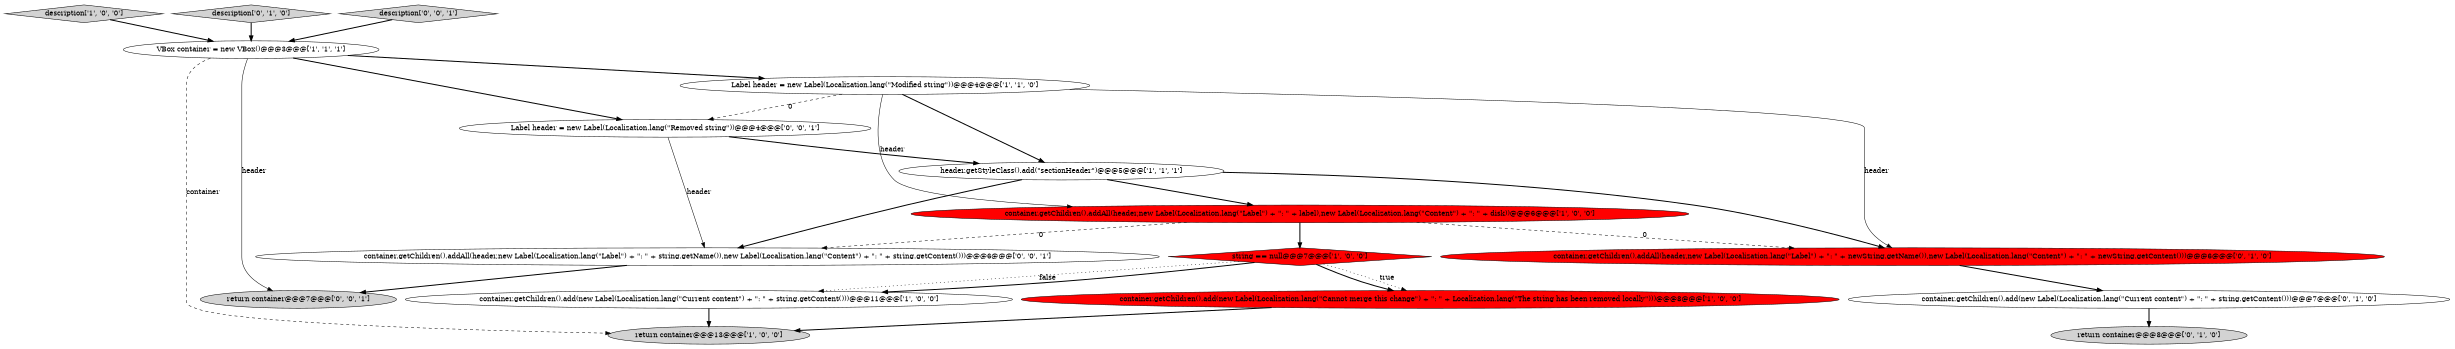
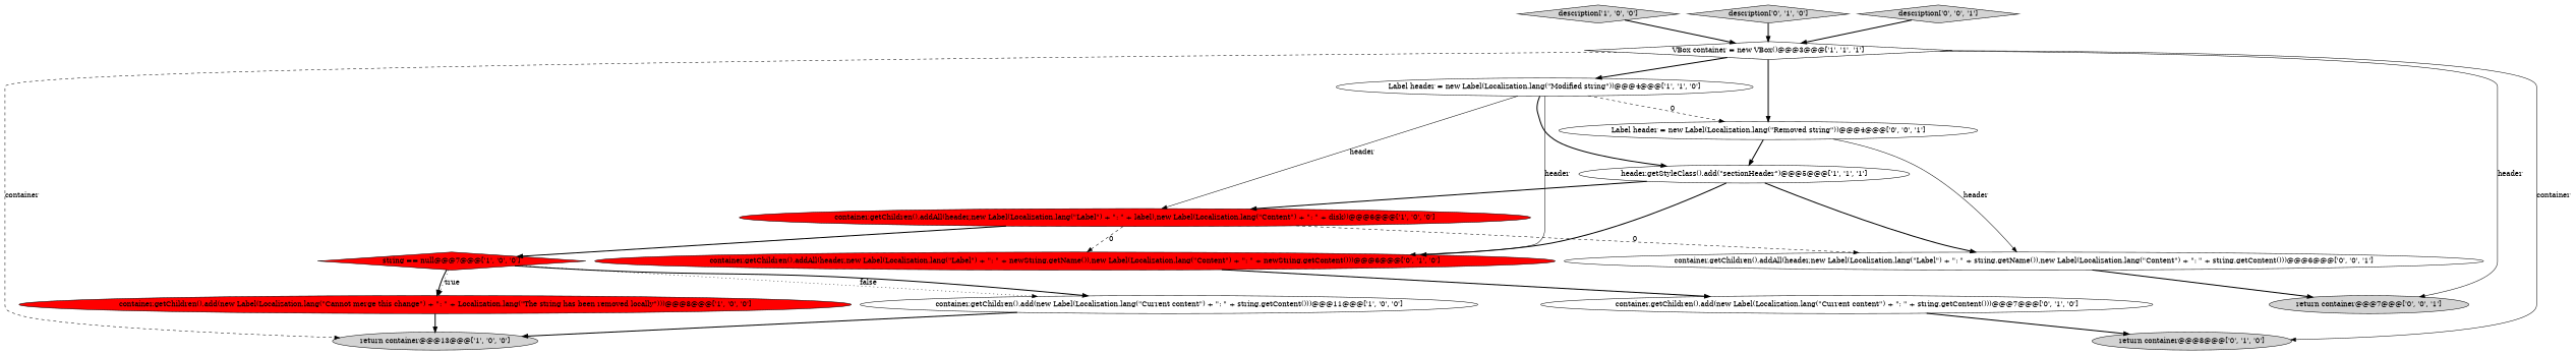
  digraph {
    node [fillcolor=white shape=ellipse style=filled]
    edge [style=bold]
    n1 [fillcolor=red label="container.getChildren().addAll(header,new Label(Localization.lang(\"Label\") + \": \" + label),new Label(Localization.lang(\"Content\") + \": \" + disk))@@@6@@@['1', '0', '0']"]
    n2 [label="container.getChildren().addAll(header,new Label(Localization.lang(\"Label\") + \": \" + string.getName()),new Label(Localization.lang(\"Content\") + \": \" + string.getContent()))@@@6@@@['0', '0', '1']"]
    n3 [fillcolor=red label="string == null@@@7@@@['1', '0', '0']" shape=diamond]
    n4 [fillcolor=red label="container.getChildren().addAll(header,new Label(Localization.lang(\"Label\") + \": \" + newString.getName()),new Label(Localization.lang(\"Content\") + \": \" + newString.getContent()))@@@6@@@['0', '1', '0']"]
    n5 [fillcolor=lightgray label="return container@@@7@@@['0', '0', '1']"]
    n6 [label="container.getChildren().add(new Label(Localization.lang(\"Current content\") + \": \" + string.getContent()))@@@11@@@['1', '0', '0']"]
    n7 [fillcolor=red label="container.getChildren().add(new Label(Localization.lang(\"Cannot merge this change\") + \": \" + Localization.lang(\"The string has been removed locally\")))@@@8@@@['1', '0', '0']"]
    n8 [label="container.getChildren().add(new Label(Localization.lang(\"Current content\") + \": \" + string.getContent()))@@@7@@@['0', '1', '0']"]
    n9 [fillcolor=lightgray label="description['1', '0', '0']" shape=diamond]
-   n10 [label="VBox container = new VBox()@@@3@@@['1', '1', '1']"]
+   n10 [label="VBox container = new VBox()@@@3@@@['1', '1', '1']" shape=diamond]
    n11 [fillcolor=lightgray label="return container@@@13@@@['1', '0', '0']"]
    n12 [fillcolor=lightgray label="return container@@@8@@@['0', '1', '0']"]
    n13 [label="Label header = new Label(Localization.lang(\"Modified string\"))@@@4@@@['1', '1', '0']"]
    n14 [label="Label header = new Label(Localization.lang(\"Removed string\"))@@@4@@@['0', '0', '1']"]
    n15 [label="header.getStyleClass().add(\"sectionHeader\")@@@5@@@['1', '1', '1']"]
    n16 [fillcolor=lightgray label="description['0', '1', '0']" shape=diamond]
    n17 [fillcolor=lightgray label="description['0', '0', '1']" shape=diamond]
    n1 -> n2 [label=0 style=dashed]
    n1 -> n3
    n1 -> n4 [label=0 style=dashed]
    n2 -> n5
    n3 -> n6 [label=false style=dotted]
    n3 -> n6
    n3 -> n7
    n3 -> n7 [label=true style=dotted]
    n4 -> n8
    n6 -> n11
    n7 -> n11
    n8 -> n12
    n9 -> n10
    n10 -> n5 [label=header style=solid]
    n10 -> n11 [label=container style=dashed]
+   n10 -> n12 [label=container style=solid]
    n10 -> n13
    n10 -> n14
    n13 -> n1 [label=header style=solid]
    n13 -> n4 [label=header style=solid]
    n13 -> n14 [label=0 style=dashed]
    n13 -> n15
    n14 -> n2 [label=header style=solid]
    n14 -> n15
    n15 -> n1
    n15 -> n2
    n15 -> n4
    n16 -> n10
    n17 -> n10
  }
